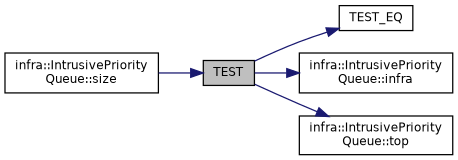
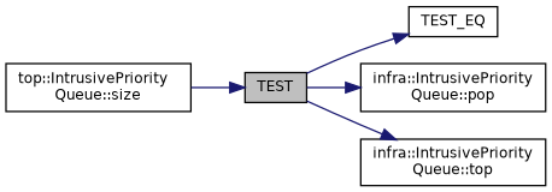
  digraph {
    rankdir=LR
    node [color=black fillcolor=white fontname=Helvetica fontsize=10 shape=record style=filled]
    edge [color=midnightblue fontname=Helvetica fontsize=10 labelfontname=Helvetica labelfontsize=10 style=solid]
    n1 [fillcolor=grey75 fontcolor=black height=0.2 label=TEST width=0.4]
    n2 [height=0.2 label=TEST_EQ width=0.4]
-   n3 [height=0.2 label="infra::IntrusivePriority\lQueue::infra" width=0.4]
+   n3 [height=0.2 label="infra::IntrusivePriority\lQueue::pop" width=0.4]
    n4 [height=0.2 label="infra::IntrusivePriority\lQueue::top" width=0.4]
-   n5 [height=0.2 label="infra::IntrusivePriority\lQueue::size" width=0.4]
+   n5 [height=0.2 label="top::IntrusivePriority\lQueue::size" width=0.4]
    n1 -> n2
    n1 -> n3
    n1 -> n4
    n5 -> n1
  }
